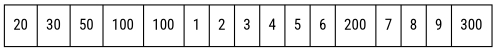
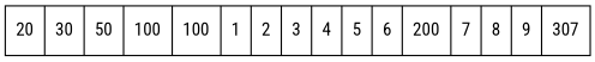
  digraph {
    rankdir=LR
    fontname="Roboto Condensed"
-   n1 [label="{ 20|30|50|100|100|1|2|3|4|5|6|200|7|8|9|300}" shape=record fontname="Roboto Condensed"]
+   n1 [label="{ 20|30|50|100|100|1|2|3|4|5|6|200|7|8|9|307}" shape=record fontname="Roboto Condensed"]
  }
